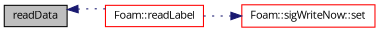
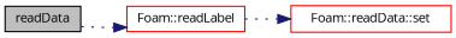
  digraph {
    fontname="Open Sans"
    rankdir=LR
    node [color=red fontname="Open Sans" fontsize=10 shape=record]
    edge [color=midnightblue fontname="Open Sans" fontsize=10 labelfontname=Helvetica labelfontsize=10 style=dotted]
    n1 [color=black fillcolor=grey75 fontcolor=black height=0.2 label=readData style=filled width=0.4]
    n2 [height=0.2 label="Foam::readLabel" width=0.4]
-   n3 [height=0.2 label="Foam::sigWriteNow::set" width=0.4]
-   n2 -> n1
+   n3 [height=0.2 label="Foam::readData::set" width=0.4]
+   n1 -> n2
    n2 -> n3
  }
